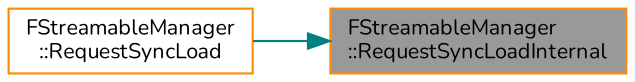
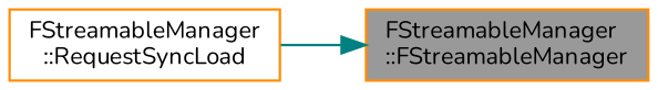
  digraph {
    rankdir=RL
    fontname=Nunito
    node [color=darkorange fontname=Nunito fontsize=10 shape=box style=filled]
-   n1 [fillcolor=grey60 fontcolor=black height=0.2 label="FStreamableManager\l::RequestSyncLoadInternal" width=0.4]
+   n1 [fillcolor=grey60 fontcolor=black height=0.2 label="FStreamableManager\l::FStreamableManager" width=0.4]
    n2 [fillcolor=white height=0.2 label="FStreamableManager\l::RequestSyncLoad" width=0.4]
    n1 -> n2 [color=teal dir=back fontname=Nunito fontsize=10 labelfontname=Helvetica labelfontsize=10 style=solid]
  }
